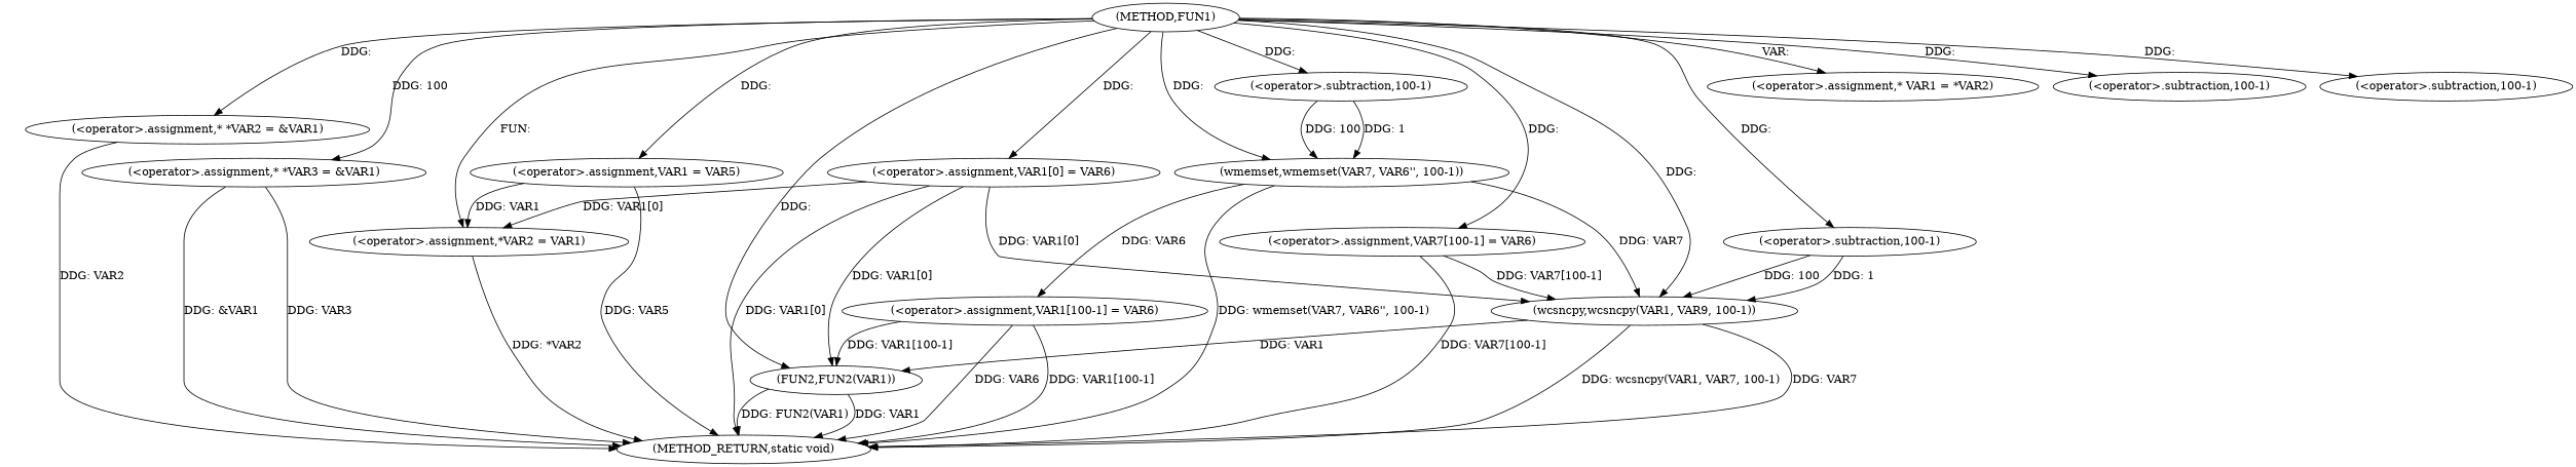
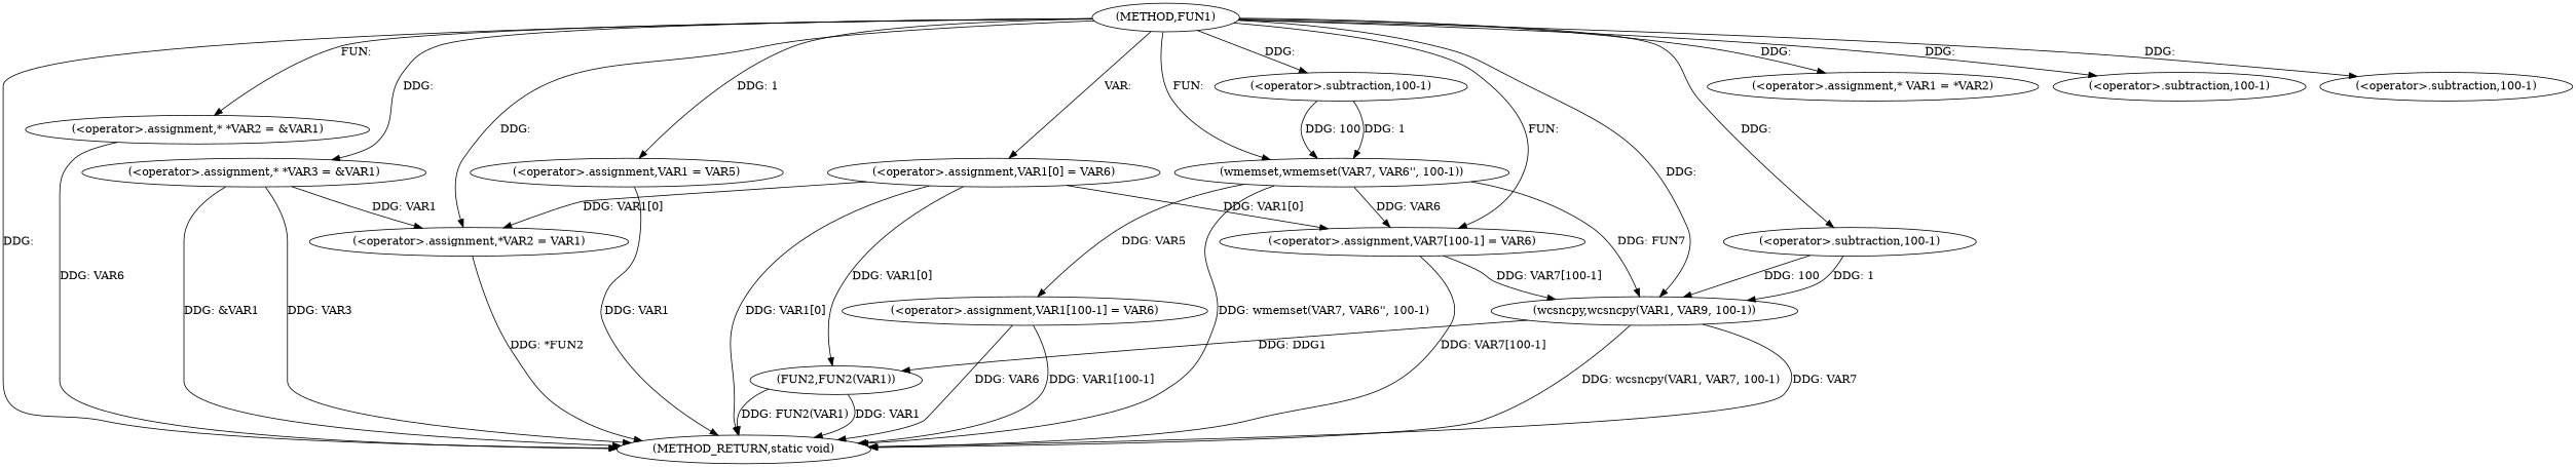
  digraph {
    n1 [label="(METHOD,FUN1)"]
    n2 [label="(<operator>.assignment,* *VAR2 = &VAR1)"]
    n3 [label="(<operator>.assignment,* *VAR3 = &VAR1)"]
    n4 [label="(<operator>.assignment,* VAR1 = *VAR2)"]
    n5 [label="(<operator>.assignment,VAR1 = VAR5)"]
    n6 [label="(<operator>.assignment,VAR1[0] = VAR6)"]
    n7 [label="(<operator>.assignment,*VAR2 = VAR1)"]
    n8 [label="(wmemset,wmemset(VAR7, VAR6'', 100-1))"]
    n9 [label="(<operator>.subtraction,100-1)"]
    n10 [label="(<operator>.assignment,VAR7[100-1] = VAR6)"]
    n11 [label="(<operator>.subtraction,100-1)"]
    n12 [label="(wcsncpy,wcsncpy(VAR1, VAR9, 100-1))"]
    n13 [label="(<operator>.subtraction,100-1)"]
    n14 [label="(<operator>.subtraction,100-1)"]
    n15 [label="(FUN2,FUN2(VAR1))"]
    n16 [label="(METHOD_RETURN,static void)"]
    n17 [label="(<operator>.assignment,VAR1[100-1] = VAR6)"]
-   n1 -> n2 [label="DDG: "]
-   n1 -> n3 [label="DDG: 100"]
-   n1 -> n4 [label="VAR: "]
-   n1 -> n5 [label="DDG: "]
-   n1 -> n6 [label="DDG: "]
-   n1 -> n7 [label="FUN: "]
-   n1 -> n8 [label="DDG: "]
+   n1 -> n2 [label="FUN: "]
+   n1 -> n3 [label="DDG: "]
+   n1 -> n4 [label="DDG: "]
+   n1 -> n5 [label="DDG: 1"]
+   n1 -> n6 [label="VAR: "]
+   n1 -> n7 [label="DDG: "]
+   n1 -> n8 [label="FUN: "]
    n1 -> n9 [label="DDG: "]
-   n1 -> n10 [label="DDG: "]
+   n1 -> n10 [label="FUN: "]
    n1 -> n11 [label="DDG: "]
    n1 -> n12 [label="DDG: "]
    n1 -> n13 [label="DDG: "]
    n1 -> n14 [label="DDG: "]
-   n1 -> n15 [label="DDG: "]
-   n2 -> n16 [label="DDG: VAR2"]
+   n1 -> n16 [label="DDG: "]
+   n2 -> n16 [label="DDG: VAR6"]
    n3 -> n16 [label="DDG: VAR3"]
    n3 -> n16 [label="DDG: &VAR1"]
-   n5 -> n7 [label="DDG: VAR1"]
-   n5 -> n16 [label="DDG: VAR5"]
+   n3 -> n7 [label="DDG: VAR1"]
+   n5 -> n16 [label="DDG: VAR1"]
    n6 -> n7 [label="DDG: VAR1[0]"]
-   n6 -> n12 [label="DDG: VAR1[0]"]
+   n6 -> n10 [label="DDG: VAR1[0]"]
    n6 -> n15 [label="DDG: VAR1[0]"]
    n6 -> n16 [label="DDG: VAR1[0]"]
-   n7 -> n16 [label="DDG: *VAR2"]
-   n8 -> n12 [label="DDG: VAR7"]
+   n7 -> n16 [label="DDG: *FUN2"]
+   n8 -> n10 [label="DDG: VAR6"]
+   n8 -> n12 [label="DDG: FUN7"]
    n8 -> n16 [label="DDG: wmemset(VAR7, VAR6'', 100-1)"]
-   n8 -> n17 [label="DDG: VAR6"]
+   n8 -> n17 [label="DDG: VAR5"]
    n9 -> n8 [label="DDG: 100"]
    n9 -> n8 [label="DDG: 1"]
    n10 -> n12 [label="DDG: VAR7[100-1]"]
    n10 -> n16 [label="DDG: VAR7[100-1]"]
-   n12 -> n15 [label="DDG: VAR1"]
+   n12 -> n15 [label="DDG: DDG1"]
    n12 -> n16 [label="DDG: wcsncpy(VAR1, VAR7, 100-1)"]
    n12 -> n16 [label="DDG: VAR7"]
    n13 -> n12 [label="DDG: 100"]
    n13 -> n12 [label="DDG: 1"]
    n15 -> n16 [label="DDG: VAR1"]
    n15 -> n16 [label="DDG: FUN2(VAR1)"]
-   n17 -> n15 [label="DDG: VAR1[100-1]"]
    n17 -> n16 [label="DDG: VAR6"]
    n17 -> n16 [label="DDG: VAR1[100-1]"]
  }
